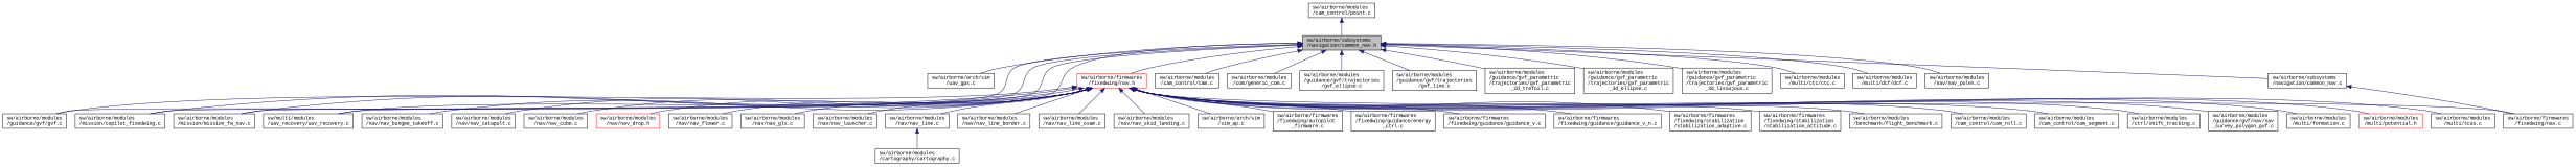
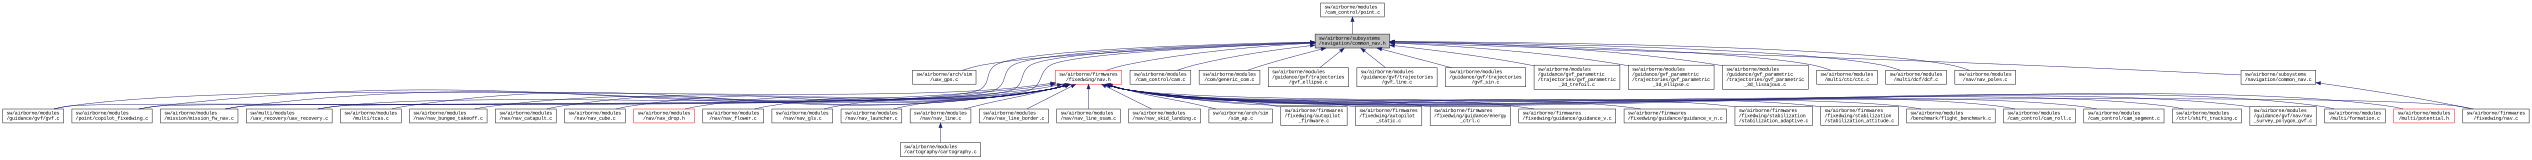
  digraph {
    fontname="Liberation Mono"
    node [color=black fillcolor=white fontname="Liberation Mono" fontsize=10 shape=record style=filled]
    edge [color=midnightblue dir=back fontname="Liberation Mono" fontsize=10 labelfontname=FreeSans labelfontsize=10 style=solid]
    n1 [fillcolor=grey75 fontcolor=black height=0.2 label="sw/airborne/subsystems\l/navigation/common_nav.h" width=0.4]
    n2 [height=0.2 label="sw/airborne/arch/sim\l/uav_gps.c" width=0.4]
    n3 [color=red height=0.2 label="sw/airborne/firmwares\l/fixedwing/nav.h" width=0.4]
    n4 [height=0.2 label="sw/airborne/modules\l/guidance/gvf/gvf.c" width=0.4]
-   n5 [height=0.2 label="sw/airborne/modules\l/mission/copilot_fixedwing.c" width=0.4]
+   n5 [height=0.2 label="sw/airborne/modules\l/point/copilot_fixedwing.c" width=0.4]
    n6 [height=0.2 label="sw/airborne/modules\l/mission/mission_fw_nav.c" width=0.4]
    n7 [height=0.2 label="sw/multi/modules\l/uav_recovery/uav_recovery.c" width=0.4]
    n8 [height=0.2 label="sw/airborne/modules\l/cam_control/cam.c" width=0.4]
    n9 [height=0.2 label="sw/airborne/modules\l/com/generic_com.c" width=0.4]
    n10 [height=0.2 label="sw/airborne/modules\l/guidance/gvf/trajectories\l/gvf_ellipse.c" width=0.4]
    n11 [height=0.2 label="sw/airborne/modules\l/guidance/gvf/trajectories\l/gvf_line.c" width=0.4]
+   n12 [height=0.2 label="sw/airborne/modules\l/guidance/gvf/trajectories\l/gvf_sin.c" width=0.4]
    n13 [height=0.2 label="sw/airborne/modules\l/guidance/gvf_parametric\l/trajectories/gvf_parametric\l_2d_trefoil.c" width=0.4]
    n14 [height=0.2 label="sw/airborne/modules\l/guidance/gvf_parametric\l/trajectories/gvf_parametric\l_3d_ellipse.c" width=0.4]
    n15 [height=0.2 label="sw/airborne/modules\l/guidance/gvf_parametric\l/trajectories/gvf_parametric\l_3d_lissajous.c" width=0.4]
    n16 [height=0.2 label="sw/airborne/modules\l/multi/ctc/ctc.c" width=0.4]
    n17 [height=0.2 label="sw/airborne/modules\l/multi/dcf/dcf.c" width=0.4]
    n18 [height=0.2 label="sw/airborne/modules\l/nav/nav_poles.c" width=0.4]
    n19 [height=0.2 label="sw/airborne/subsystems\l/navigation/common_nav.c" width=0.4]
    n20 [height=0.2 label="sw/airborne/arch/sim\l/sim_ap.c" width=0.4]
    n21 [height=0.2 label="sw/airborne/firmwares\l/fixedwing/autopilot\l_firmware.c" width=0.4]
+   n22 [height=0.2 label="sw/airborne/firmwares\l/fixedwing/autopilot\l_static.c" width=0.4]
    n23 [height=0.2 label="sw/airborne/firmwares\l/fixedwing/guidance/energy\l_ctrl.c" width=0.4]
    n24 [height=0.2 label="sw/airborne/firmwares\l/fixedwing/guidance/guidance_v.c" width=0.4]
    n25 [height=0.2 label="sw/airborne/firmwares\l/fixedwing/guidance/guidance_v_n.c" width=0.4]
    n26 [height=0.2 label="sw/airborne/firmwares\l/fixedwing/nav.c" width=0.4]
    n27 [height=0.2 label="sw/airborne/firmwares\l/fixedwing/stabilization\l/stabilization_adaptive.c" width=0.4]
    n28 [height=0.2 label="sw/airborne/firmwares\l/fixedwing/stabilization\l/stabilization_attitude.c" width=0.4]
    n29 [height=0.2 label="sw/airborne/modules\l/benchmark/flight_benchmark.c" width=0.4]
    n30 [height=0.2 label="sw/airborne/modules\l/cam_control/cam_roll.c" width=0.4]
    n31 [height=0.2 label="sw/airborne/modules\l/cam_control/cam_segment.c" width=0.4]
    n32 [height=0.2 label="sw/airborne/modules\l/ctrl/shift_tracking.c" width=0.4]
    n33 [height=0.2 label="sw/airborne/modules\l/guidance/gvf/nav/nav\l_survey_polygon_gvf.c" width=0.4]
    n34 [height=0.2 label="sw/airborne/modules\l/multi/formation.c" width=0.4]
    n35 [color=red height=0.2 label="sw/airborne/modules\l/multi/potential.h" width=0.4]
    n36 [height=0.2 label="sw/airborne/modules\l/multi/tcas.c" width=0.4]
    n37 [height=0.2 label="sw/airborne/modules\l/nav/nav_bungee_takeoff.c" width=0.4]
    n38 [height=0.2 label="sw/airborne/modules\l/nav/nav_catapult.c" width=0.4]
    n39 [height=0.2 label="sw/airborne/modules\l/nav/nav_cube.c" width=0.4]
    n40 [color=red height=0.2 label="sw/airborne/modules\l/nav/nav_drop.h" width=0.4]
    n41 [height=0.2 label="sw/airborne/modules\l/nav/nav_flower.c" width=0.4]
    n42 [height=0.2 label="sw/airborne/modules\l/nav/nav_gls.c" width=0.4]
    n43 [height=0.2 label="sw/airborne/modules\l/nav/nav_launcher.c" width=0.4]
    n44 [height=0.2 label="sw/airborne/modules\l/nav/nav_line.c" width=0.4]
    n45 [height=0.2 label="sw/airborne/modules\l/nav/nav_line_border.c" width=0.4]
    n46 [height=0.2 label="sw/airborne/modules\l/nav/nav_line_osam.c" width=0.4]
    n47 [height=0.2 label="sw/airborne/modules\l/nav/nav_skid_landing.c" width=0.4]
    n48 [height=0.2 label="sw/airborne/modules\l/cam_control/point.c" width=0.4]
    n49 [height=0.2 label="sw/airborne/modules\l/cartography/cartography.c" width=0.4]
    n1 -> n2
    n1 -> n3
    n1 -> n4
    n1 -> n5
    n1 -> n6
    n1 -> n7
    n1 -> n8
    n1 -> n9
    n1 -> n10
    n1 -> n11
+   n1 -> n12
    n1 -> n13
    n1 -> n14
    n1 -> n15
    n1 -> n16
    n1 -> n17
    n1 -> n18
    n1 -> n19
    n3 -> n4
    n3 -> n5
    n3 -> n6
    n3 -> n7
    n3 -> n20
    n3 -> n21
+   n3 -> n22
    n3 -> n23
    n3 -> n24
    n3 -> n25
    n3 -> n26
    n3 -> n27
    n3 -> n28
    n3 -> n29
    n3 -> n30
    n3 -> n31
    n3 -> n32
    n3 -> n33
    n3 -> n34
    n3 -> n35
    n3 -> n36
    n3 -> n37
    n3 -> n38
    n3 -> n39
    n3 -> n40
    n3 -> n41
    n3 -> n42
    n3 -> n43
    n3 -> n44
    n3 -> n45
    n3 -> n46
    n3 -> n47
    n19 -> n26
    n44 -> n49
    n48 -> n1
  }
